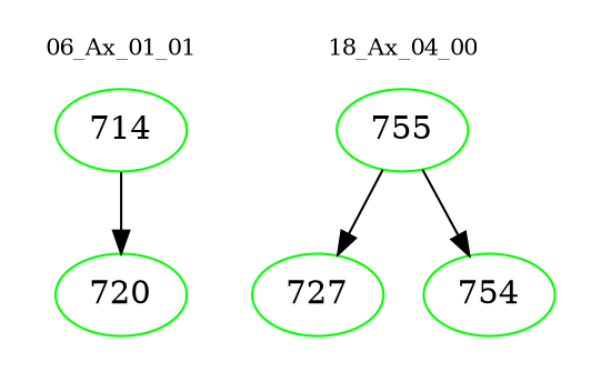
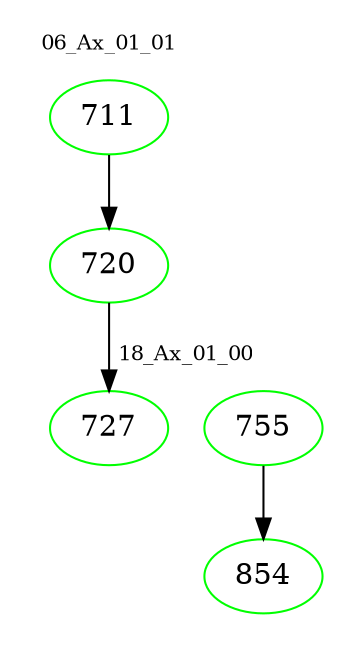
  digraph {
    node [color=green]
    edge [color=black]
-   n1 [label=714]
+   n1 [label=711]
    n2 [label=720]
    n3 [label=755]
    n4 [label=727]
-   n5 [label=754]
+   n5 [label=854]
    subgraph cluster_1 {
      color=white
      fontsize=10
      label="06_Ax_01_01"
      n1
      n2
    }
    subgraph cluster_2 {
      color=white
      fontsize=10
-     label="18_Ax_04_00"
+     label="18_Ax_01_00"
      n3
      n4
      n5
    }
    n1 -> n2
-   n3 -> n4
+   n2 -> n4
    n3 -> n5
  }
